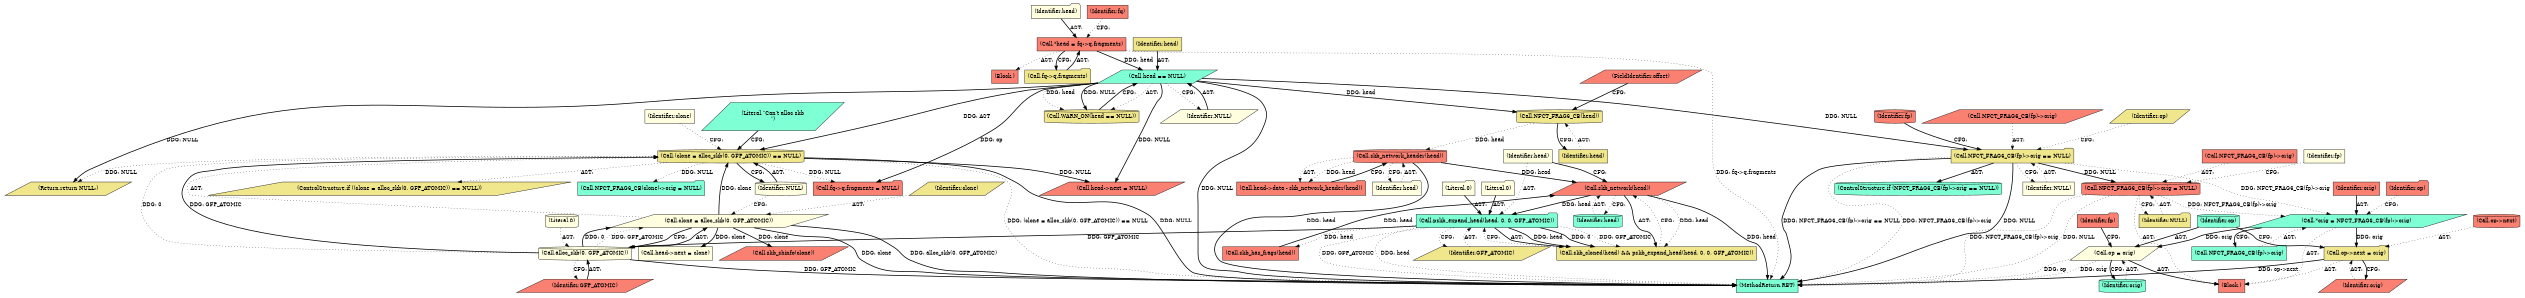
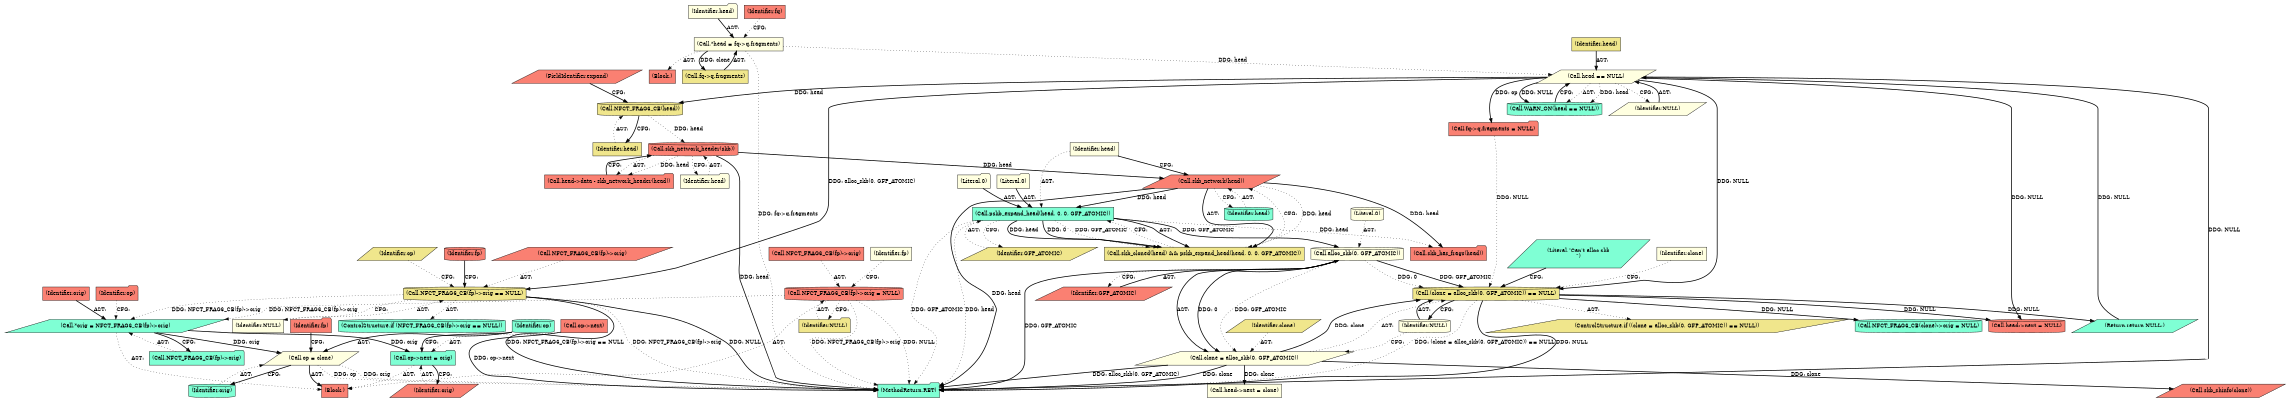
  digraph {
    node [fillcolor=salmon shape=parallelogram style=filled]
    edge [style=bold]
-   n1 [fillcolor=khaki label="(Call,NFCT_FRAG6_CB(fp)->orig == NULL)" shape=folder]
+   n1 [fillcolor=khaki label="(Call,NFCT_FRAG6_CB(fp)->orig == NULL)" shape=cylinder]
    n2 [fillcolor=aquamarine label="(Call,*orig = NFCT_FRAG6_CB(fp)->orig)"]
    n3 [label="(Call,NFCT_FRAG6_CB(fp)->orig = NULL)" shape=cylinder]
-   n4 [fillcolor=aquamarine label="(MethodReturn,RET)" shape=box]
+   n4 [fillcolor=aquamarine label="(MethodReturn,RET)" shape=folder]
    n5 [fillcolor=aquamarine label="(ControlStructure,if (NFCT_FRAG6_CB(fp)->orig == NULL))" shape=cylinder]
    n6 [fillcolor=lightyellow label="(Identifier,NULL)" shape=box]
-   n7 [fillcolor=khaki label="(Call,op->next = orig)" shape=folder]
-   n8 [fillcolor=lightyellow label="(Call,op = orig)"]
+   n7 [fillcolor=aquamarine label="(Call,op->next = orig)" shape=folder]
+   n8 [fillcolor=lightyellow label="(Call,op = clone)"]
    n9 [label="(Block,)" shape=box]
    n10 [fillcolor=aquamarine label="(Call,NFCT_FRAG6_CB(fp)->orig)" shape=folder]
    n11 [fillcolor=khaki label="(Identifier,NULL)" shape=folder]
-   n12 [fillcolor=aquamarine label="(Call,head == NULL)"]
+   n12 [fillcolor=lightyellow label="(Call,head == NULL)"]
    n13 [fillcolor=khaki label="(Call,(clone = alloc_skb(0, GFP_ATOMIC)) == NULL)" shape=cylinder]
    n14 [fillcolor=khaki label="(Call,NFCT_FRAG6_CB(head))" shape=cylinder]
-   n15 [label="(Call,head->next = NULL)"]
-   n16 [fillcolor=khaki label="(Call,WARN_ON(head == NULL))" shape=cylinder]
-   n17 [fillcolor=khaki label="(Return,return NULL;)"]
+   n15 [label="(Call,head->next = NULL)" shape=cylinder]
+   n16 [fillcolor=aquamarine label="(Call,WARN_ON(head == NULL))" shape=cylinder]
+   n17 [fillcolor=aquamarine label="(Return,return NULL;)"]
    n18 [fillcolor=lightyellow label="(Identifier,NULL)"]
    n19 [label="(Call,fq->q.fragments = NULL)" shape=folder]
    n20 [fillcolor=lightyellow label="(Identifier,NULL)" shape=cylinder]
    n21 [fillcolor=khaki label="(ControlStructure,if ((clone = alloc_skb(0, GFP_ATOMIC)) == NULL))"]
-   n22 [fillcolor=aquamarine label="(Call,NFCT_FRAG6_CB(clone)->orig = NULL)" shape=folder]
-   n23 [label="(Call,skb_network_header(head))" shape=cylinder]
+   n22 [fillcolor=aquamarine label="(Call,NFCT_FRAG6_CB(clone)->orig = NULL)" shape=cylinder]
+   n23 [label="(Call,skb_network_header(skb))" shape=cylinder]
    n24 [fillcolor=khaki label="(Identifier,head)" shape=box]
-   n25 [label="(Call,*head = fq->q.fragments)" shape=box]
+   n25 [fillcolor=lightyellow label="(Call,*head = fq->q.fragments)" shape=box]
    n26 [label="(Block,)" shape=box]
-   n27 [fillcolor=khaki label="(Call,fq->q.fragments)" shape=folder]
+   n27 [fillcolor=khaki label="(Call,fq->q.fragments)" shape=box]
    n28 [fillcolor=lightyellow label="(Call,clone = alloc_skb(0, GFP_ATOMIC))"]
    n29 [fillcolor=lightyellow label="(Call,alloc_skb(0, GFP_ATOMIC))" shape=cylinder]
    n30 [fillcolor=lightyellow label="(Call,head->next = clone)" shape=box]
    n31 [label="(Call,skb_shinfo(clone))"]
    n32 [label="(Identifier,GFP_ATOMIC)"]
-   n33 [fillcolor=aquamarine label="(Call,pskb_expand_head(head, 0, 0, GFP_ATOMIC))" shape=folder]
+   n33 [fillcolor=aquamarine label="(Call,pskb_expand_head(head, 0, 0, GFP_ATOMIC))" shape=box]
    n34 [fillcolor=khaki label="(Call,skb_cloned(head) && pskb_expand_head(head, 0, 0, GFP_ATOMIC))" shape=box]
    n35 [fillcolor=khaki label="(Identifier,GFP_ATOMIC)"]
-   n36 [label="(Call,skb_has_frags(head))" shape=box]
+   n36 [label="(Call,skb_has_frags(head))" shape=folder]
    n37 [label="(Call,skb_network(head))"]
    n38 [fillcolor=aquamarine label="(Identifier,head)" shape=cylinder]
    n39 [label="(Call,head->data - skb_network_header(head))" shape=folder]
    n40 [fillcolor=lightyellow label="(Identifier,head)" shape=folder]
    n41 [label="(Identifier,orig)"]
    n42 [fillcolor=aquamarine label="(Identifier,orig)" shape=cylinder]
    n43 [fillcolor=aquamarine label="(Identifier,op)" shape=cylinder]
    n44 [fillcolor=lightyellow label="(Identifier,head)" shape=folder]
    n45 [fillcolor=lightyellow label="(Literal,0)" shape=folder]
    n46 [label="(Identifier,orig)" shape=box]
    n47 [fillcolor=lightyellow label="(Literal,0)" shape=folder]
    n48 [label="(Identifier,op)" shape=folder]
    n49 [fillcolor=lightyellow label="(Identifier,head)" shape=box]
    n50 [fillcolor=khaki label="(Identifier,op)"]
    n51 [label="(Identifier,fq)" shape=box]
    n52 [label="(Identifier,fp)" shape=folder]
-   n53 [label="(Call,op->next)" shape=cylinder]
+   n53 [label="(Call,op->next)" shape=box]
    n54 [fillcolor=khaki label="(Identifier,clone)"]
    n55 [fillcolor=lightyellow label="(Literal,0)" shape=cylinder]
    n56 [fillcolor=aquamarine label="(Literal,\"Can't alloc skb\n\")"]
    n57 [fillcolor=lightyellow label="(Identifier,clone)" shape=box]
    n58 [label="(Identifier,fp)" shape=cylinder]
-   n59 [label="(FieldIdentifier,offset)"]
+   n59 [label="(FieldIdentifier,expand)"]
    n60 [fillcolor=lightyellow label="(Identifier,fp)" shape=box]
    n61 [label="(Call,NFCT_FRAG6_CB(fp)->orig)" shape=box]
    n62 [fillcolor=khaki label="(Identifier,head)" shape=box]
    n63 [label="(Call,NFCT_FRAG6_CB(fp)->orig)"]
    n1 -> n2 [label="DDG: NFCT_FRAG6_CB(fp)->orig" style=dotted]
-   n1 -> n3 [label="DDG: NULL"]
    n1 -> n4 [label="DDG: NFCT_FRAG6_CB(fp)->orig == NULL"]
    n1 -> n4 [label="DDG: NFCT_FRAG6_CB(fp)->orig" style=dotted]
    n1 -> n4 [label="DDG: NULL"]
-   n1 -> n5 [label="AST: "]
+   n1 -> n5 [label="AST: " style=dotted]
    n1 -> n6 [label="CFG: " style=dotted]
    n2 -> n7 [label="DDG: orig"]
    n2 -> n8 [label="DDG: orig"]
    n2 -> n9 [label="AST: " style=dotted]
    n2 -> n10 [label="CFG: "]
    n3 -> n2 [label="DDG: NFCT_FRAG6_CB(fp)->orig" style=dotted]
    n3 -> n4 [label="DDG: NFCT_FRAG6_CB(fp)->orig" style=dotted]
    n3 -> n4 [label="DDG: NULL" style=dotted]
    n3 -> n9 [label="AST: " style=dotted]
    n3 -> n11 [label="CFG: " style=dotted]
    n6 -> n1 [label="AST: " style=dotted]
-   n7 -> n4 [label="DDG: op->next"]
+   n53 -> n4 [label="DDG: op->next"]
    n7 -> n9 [label="AST: " style=dotted]
    n7 -> n41 [label="CFG: "]
    n8 -> n4 [label="DDG: op" style=dotted]
    n8 -> n4 [label="DDG: orig" style=dotted]
    n8 -> n9 [label="AST: "]
    n8 -> n42 [label="CFG: "]
    n10 -> n2 [label="AST: " style=dotted]
    n11 -> n3 [label="AST: " style=dotted]
-   n12 -> n1 [label="DDG: NULL"]
+   n12 -> n1 [label="DDG: alloc_skb(0, GFP_ATOMIC)"]
    n12 -> n4 [label="DDG: NULL"]
-   n12 -> n13 [label="DDG: AST"]
+   n12 -> n13 [label="DDG: NULL"]
    n12 -> n14 [label="DDG: head"]
    n12 -> n15 [label="DDG: NULL"]
    n12 -> n16 [label="AST: " style=dotted]
    n12 -> n16 [label="DDG: head" style=dotted]
    n12 -> n16 [label="DDG: NULL"]
-   n12 -> n17 [label="DDG: NULL"]
+   n17 -> n12 [label="DDG: NULL"]
    n12 -> n18 [label="CFG: " style=dotted]
    n12 -> n19 [label="DDG: op"]
    n13 -> n4 [label="DDG: (clone = alloc_skb(0, GFP_ATOMIC)) == NULL" style=dotted]
    n13 -> n4 [label="DDG: NULL"]
    n13 -> n15 [label="DDG: NULL"]
-   n13 -> n17 [label="DDG: NULL" style=dotted]
-   n13 -> n19 [label="DDG: NULL" style=dotted]
+   n13 -> n17 [label="DDG: NULL"]
+   n19 -> n13 [label="DDG: NULL" style=dotted]
    n13 -> n20 [label="CFG: "]
    n13 -> n21 [label="AST: " style=dotted]
-   n13 -> n22 [label="DDG: NULL" style=dotted]
+   n13 -> n22 [label="DDG: NULL"]
    n14 -> n23 [label="DDG: head" style=dotted]
    n14 -> n24 [label="CFG: "]
    n16 -> n12 [label="CFG: "]
    n18 -> n12 [label="AST: "]
    n20 -> n13 [label="AST: "]
    n20 -> n28 [label="CFG: " style=dotted]
    n23 -> n4 [label="DDG: head"]
    n23 -> n37 [label="DDG: head"]
    n23 -> n39 [label="AST: " style=dotted]
    n23 -> n39 [label="DDG: head" style=dotted]
    n23 -> n40 [label="CFG: " style=dotted]
    n24 -> n14 [label="AST: " style=dotted]
    n25 -> n4 [label="DDG: fq->q.fragments" style=dotted]
-   n25 -> n12 [label="DDG: head"]
+   n25 -> n12 [label="DDG: head" style=dotted]
    n25 -> n26 [label="AST: " style=dotted]
-   n25 -> n27 [label="CFG: "]
+   n25 -> n27 [label="DDG: clone"]
    n27 -> n25 [label="AST: "]
    n28 -> n4 [label="DDG: alloc_skb(0, GFP_ATOMIC)"]
    n28 -> n4 [label="DDG: clone"]
    n28 -> n13 [label="AST: " style=dotted]
    n28 -> n13 [label="DDG: clone"]
-   n28 -> n29 [label="CFG: "]
    n28 -> n30 [label="DDG: clone"]
    n28 -> n31 [label="DDG: clone"]
    n29 -> n4 [label="DDG: GFP_ATOMIC"]
    n29 -> n13 [label="DDG: 0" style=dotted]
    n29 -> n13 [label="DDG: GFP_ATOMIC"]
    n29 -> n28 [label="AST: "]
    n29 -> n28 [label="DDG: 0"]
    n29 -> n28 [label="DDG: GFP_ATOMIC" style=dotted]
    n29 -> n32 [label="CFG: " style=dotted]
    n32 -> n29 [label="AST: "]
    n33 -> n4 [label="DDG: head" style=dotted]
    n33 -> n4 [label="DDG: GFP_ATOMIC" style=dotted]
    n33 -> n29 [label="DDG: GFP_ATOMIC"]
    n33 -> n34 [label="AST: "]
    n33 -> n34 [label="DDG: head"]
    n33 -> n34 [label="DDG: 0"]
    n33 -> n34 [label="DDG: GFP_ATOMIC" style=dotted]
    n33 -> n35 [label="CFG: " style=dotted]
    n33 -> n36 [label="DDG: head" style=dotted]
    n34 -> n33 [label="CFG: " style=dotted]
    n34 -> n37 [label="CFG: " style=dotted]
    n35 -> n33 [label="AST: " style=dotted]
    n37 -> n4 [label="DDG: head"]
    n37 -> n33 [label="DDG: head"]
    n37 -> n34 [label="AST: "]
    n37 -> n34 [label="DDG: head" style=dotted]
-   n36 -> n37 [label="DDG: head"]
+   n37 -> n36 [label="DDG: head"]
    n37 -> n38 [label="CFG: " style=dotted]
    n38 -> n37 [label="AST: " style=dotted]
    n39 -> n23 [label="CFG: "]
    n40 -> n23 [label="AST: " style=dotted]
    n41 -> n7 [label="AST: " style=dotted]
    n42 -> n8 [label="AST: " style=dotted]
    n43 -> n7 [label="CFG: "]
    n43 -> n8 [label="AST: "]
    n44 -> n25 [label="AST: "]
    n45 -> n33 [label="AST: "]
    n46 -> n2 [label="AST: "]
    n47 -> n33 [label="AST: "]
    n48 -> n2 [label="CFG: " style=dotted]
    n49 -> n33 [label="AST: " style=dotted]
    n49 -> n37 [label="CFG: "]
    n50 -> n1 [label="CFG: " style=dotted]
    n51 -> n25 [label="CFG: " style=dotted]
    n52 -> n8 [label="CFG: "]
    n53 -> n7 [label="AST: " style=dotted]
    n54 -> n28 [label="AST: " style=dotted]
    n55 -> n29 [label="AST: " style=dotted]
    n56 -> n13 [label="CFG: "]
    n57 -> n13 [label="CFG: " style=dotted]
    n58 -> n1 [label="CFG: "]
    n59 -> n14 [label="CFG: "]
    n60 -> n3 [label="CFG: " style=dotted]
    n61 -> n3 [label="AST: " style=dotted]
    n62 -> n12 [label="AST: "]
    n63 -> n1 [label="AST: " style=dotted]
  }
